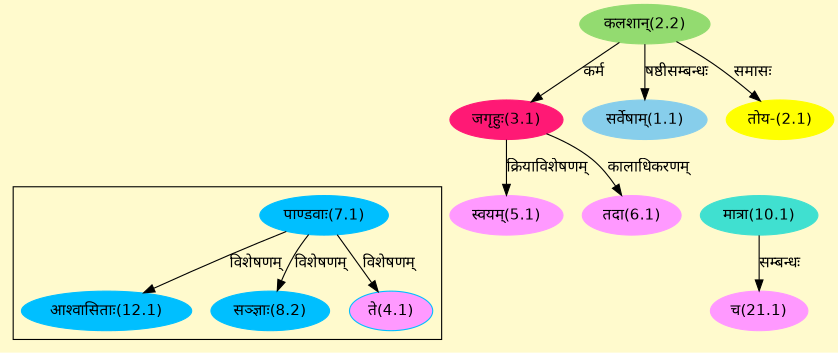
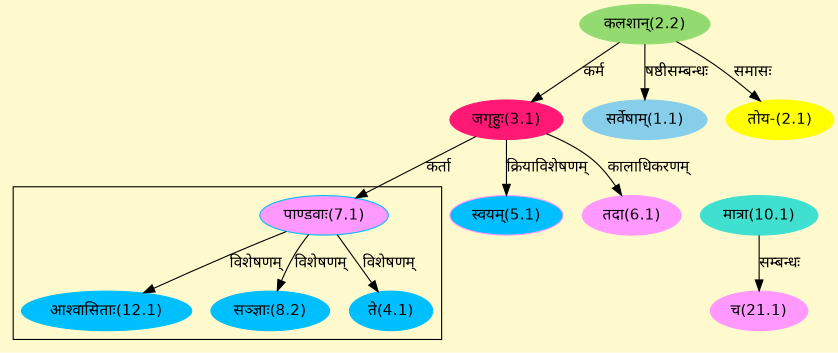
  digraph {
    bgcolor=lemonchiffon1
    compound=true
    fontname="DejaVu Sans"
    rankdir=BT
    node [color="#00BFFF" fontname="DejaVu Sans" style=filled]
    edge [dir=back fontname="DejaVu Sans"]
-   n1 [label="ते(4.1)" fillcolor="#FF99FF"]
-   n2 [label="पाण्डवाः(7.1)"]
+   n1 [label="ते(4.1)"]
+   n2 [label="पाण्डवाः(7.1)" fillcolor="#FF99FF"]
    n3 [label="सञ्ज्ञाः(8.2)"]
    n4 [label="आश्वासिताः(12.1)"]
    n5 [color="#FF1975" label="जगृहुः(3.1)"]
    n6 [color="#93DB70" label="कलशान्(2.2)"]
    n7 [color="#87CEEB" label="सर्वेषाम्(1.1)"]
    n8 [color="#FFFF00" label="तोय-(2.1)"]
-   n9 [color="#FF99FF" label="स्वयम्(5.1)"]
+   n9 [color="#FF99FF" label="स्वयम्(5.1)" fillcolor="#00BFFF"]
    n10 [color="#FF99FF" label="तदा(6.1)"]
    n11 [color="#40E0D0" label="मात्रा(10.1)"]
    n12 [color="#FF99FF" label="च(21.1)"]
    subgraph cluster_1 {
      n1
      n2
      n3
      n4
    }
    n1 -> n2 [label="विशेषणम्"]
+   n2 -> n5 [label="कर्ता"]
    n3 -> n2 [label="विशेषणम्"]
    n4 -> n2 [label="विशेषणम्"]
    n5 -> n6 [label="कर्म"]
    n7 -> n6 [label="षष्ठीसम्बन्धः"]
    n8 -> n6 [label="समासः"]
    n9 -> n5 [label="क्रियाविशेषणम्"]
    n10 -> n5 [label="कालाधिकरणम्"]
    n12 -> n11 [label="सम्बन्धः"]
  }
